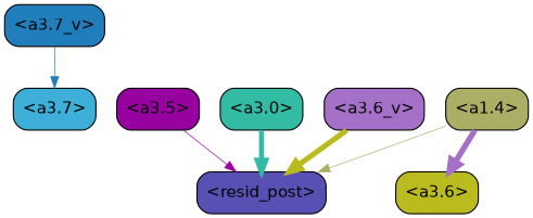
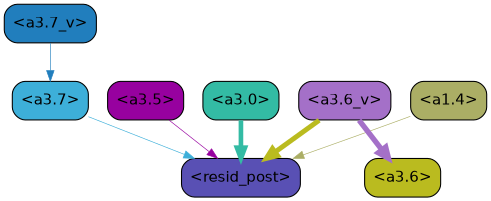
  strict digraph {
    splines=true
    node [color=black fontname=Helvetica shape=box style="filled, rounded"]
    edge [penwidth=0.6]
    "<a3.7>" [fillcolor="#3dafd9"]
    "<resid_post>" [fillcolor="#5950b4"]
    "<a3.6>" [fillcolor="#babb1f"]
    "<a3.5>" [fillcolor="#97019f"]
    "<a3.0>" [fillcolor="#33bba4"]
    "<a1.4>" [fillcolor="#abae65"]
    "<a3.7_v>" [fillcolor="#217ebd"]
    "<a3.6_v>" [fillcolor="#a470c8"]
+   "<a3.7>" -> "<resid_post>" [color="#3dafd9"]
    "<a3.5>" -> "<resid_post>" [color="#97019f"]
    "<a3.0>" -> "<resid_post>" [color="#33bba4" penwidth=4.323132634162903]
    "<a1.4>" -> "<resid_post>" [color="#abae65"]
    "<a3.7_v>" -> "<a3.7>" [color="#217ebd"]
    "<a3.6_v>" -> "<resid_post>" [color="#babb1f" penwidth=4.646730065345764]
-   "<a1.4>" -> "<a3.6>" [color="#a470c8" penwidth=5.002329230308533]
+   "<a3.6_v>" -> "<a3.6>" [color="#a470c8" penwidth=5.002329230308533]
  }
